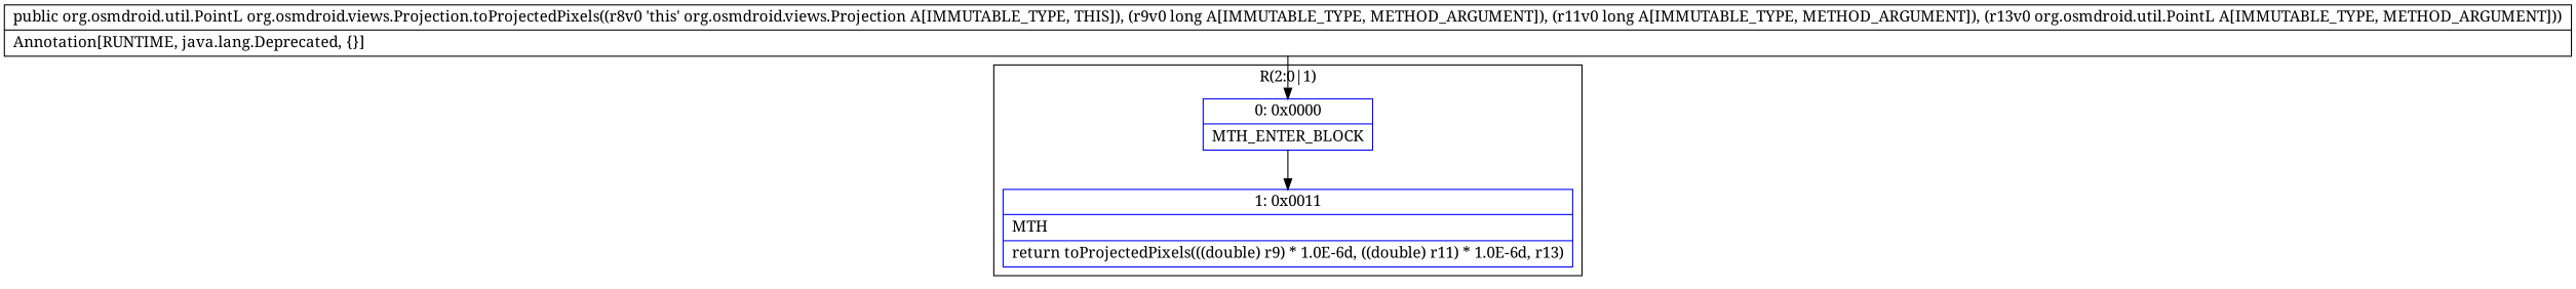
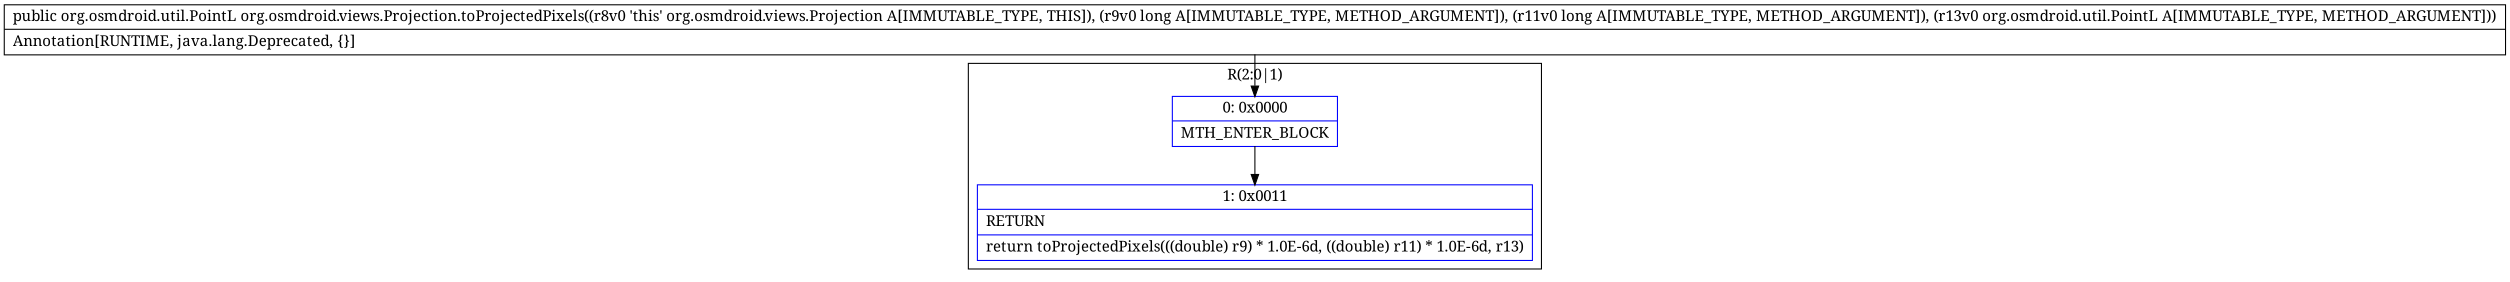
  digraph {
    fontname="Noto Serif"
    node [color=blue shape=record fontname="Noto Serif"]
    edge [fontname="Noto Serif"]
    n1 [label="{0\:\ 0x0000|MTH_ENTER_BLOCK\l}"]
-   n2 [label="{1\:\ 0x0011|MTH\l|return toProjectedPixels(((double) r9) * 1.0E\-6d, ((double) r11) * 1.0E\-6d, r13)\l}"]
+   n2 [label="{1\:\ 0x0011|RETURN\l|return toProjectedPixels(((double) r9) * 1.0E\-6d, ((double) r11) * 1.0E\-6d, r13)\l}"]
    n3 [label="{public org.osmdroid.util.PointL org.osmdroid.views.Projection.toProjectedPixels((r8v0 'this' org.osmdroid.views.Projection A[IMMUTABLE_TYPE, THIS]), (r9v0 long A[IMMUTABLE_TYPE, METHOD_ARGUMENT]), (r11v0 long A[IMMUTABLE_TYPE, METHOD_ARGUMENT]), (r13v0 org.osmdroid.util.PointL A[IMMUTABLE_TYPE, METHOD_ARGUMENT]))  | Annotation[RUNTIME, java.lang.Deprecated, \{\}]\l}" color=""]
    subgraph cluster_1 {
      label="R(2:0|1)"
      n1
      n2
    }
    n1 -> n2
    n3 -> n1
  }
